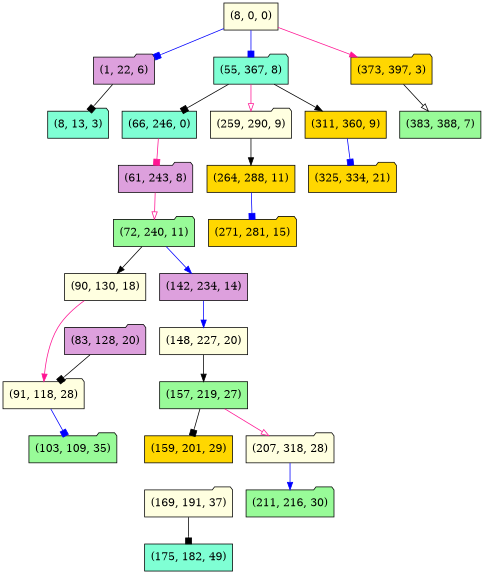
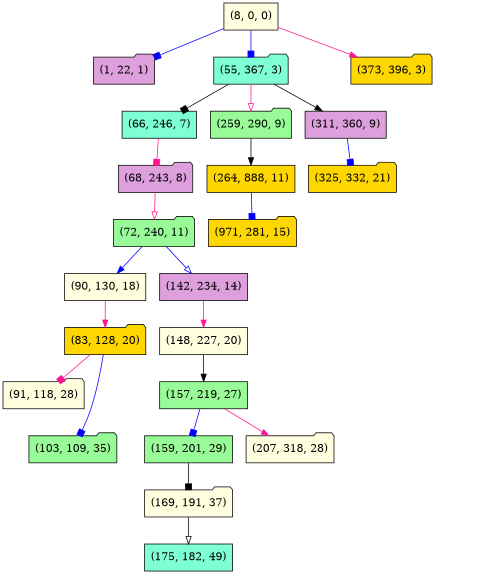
  digraph {
    node [fillcolor=lightyellow shape=folder style=filled]
    edge [arrowhead=box color=blue]
    n1 [label="(8, 0, 0)" shape=box]
-   "(1, 22, 1)" [fillcolor=plum label="(1, 22, 6)"]
-   "(55, 367, 3)" [fillcolor=aquamarine label="(55, 367, 8)"]
-   "(373, 396, 3)" [fillcolor=gold label="(373, 397, 3)"]
-   "(8, 13, 3)" [fillcolor=aquamarine]
-   "(66, 246, 7)" [fillcolor=aquamarine shape=box label="(66, 246, 0)"]
-   "(259, 290, 9)"
-   "(311, 360, 9)" [fillcolor=gold shape=box]
-   "(383, 388, 7)" [fillcolor=palegreen shape=box]
-   "(68, 243, 8)" [fillcolor=plum label="(61, 243, 8)"]
-   "(264, 288, 11)" [fillcolor=gold shape=box]
-   "(325, 332, 21)" [fillcolor=gold label="(325, 334, 21)"]
+   "(1, 22, 1)" [fillcolor=plum]
+   "(55, 367, 3)" [fillcolor=aquamarine]
+   "(373, 396, 3)" [fillcolor=gold]
+   "(66, 246, 7)" [fillcolor=aquamarine shape=box]
+   "(259, 290, 9)" [fillcolor=palegreen]
+   "(311, 360, 9)" [fillcolor=plum shape=box]
+   "(68, 243, 8)" [fillcolor=plum]
+   "(264, 288, 11)" [fillcolor=gold shape=box label="(264, 888, 11)"]
+   "(325, 332, 21)" [fillcolor=gold]
    "(72, 240, 11)" [fillcolor=palegreen]
    n14 [label="(90, 130, 18)" shape=box]
    "(142, 234, 14)" [fillcolor=plum shape=box]
-   "(83, 128, 20)" [fillcolor=plum]
+   "(83, 128, 20)" [fillcolor=gold]
    "(148, 227, 20)" [shape=box]
    "(91, 118, 28)"
    "(103, 109, 35)" [fillcolor=palegreen]
    "(157, 219, 27)" [fillcolor=palegreen shape=box]
-   "(159, 201, 29)" [fillcolor=gold shape=box]
+   "(159, 201, 29)" [fillcolor=palegreen shape=box]
    n22 [label="(207, 318, 28)"]
    "(169, 191, 37)"
-   "(211, 216, 30)" [fillcolor=palegreen]
    n25 [fillcolor=aquamarine label="(175, 182, 49)" shape=box]
-   "(271, 281, 15)" [fillcolor=gold]
+   "(271, 281, 15)" [fillcolor=gold label="(971, 281, 15)"]
    n1 -> "(1, 22, 1)"
    n1 -> "(55, 367, 3)"
    n1 -> "(373, 396, 3)" [arrowhead=normal color=deeppink]
-   "(1, 22, 1)" -> "(8, 13, 3)" [color=black]
    "(55, 367, 3)" -> "(66, 246, 7)" [color=black]
    "(55, 367, 3)" -> "(259, 290, 9)" [arrowhead=onormal color=deeppink]
    "(55, 367, 3)" -> "(311, 360, 9)" [arrowhead=normal color=black]
-   "(373, 396, 3)" -> "(383, 388, 7)" [arrowhead=onormal color=black]
    "(66, 246, 7)" -> "(68, 243, 8)" [color=deeppink]
    "(259, 290, 9)" -> "(264, 288, 11)" [arrowhead=normal color=black]
    "(311, 360, 9)" -> "(325, 332, 21)"
    "(68, 243, 8)" -> "(72, 240, 11)" [arrowhead=onormal color=deeppink]
    "(264, 288, 11)" -> "(271, 281, 15)"
-   "(72, 240, 11)" -> n14 [arrowhead=normal color=black]
-   "(72, 240, 11)" -> "(142, 234, 14)" [arrowhead=normal]
-   n14 -> "(91, 118, 28)" [arrowhead=normal color=deeppink]
-   "(142, 234, 14)" -> "(148, 227, 20)" [arrowhead=normal]
-   "(83, 128, 20)" -> "(91, 118, 28)" [color=black]
+   "(72, 240, 11)" -> n14 [arrowhead=normal]
+   "(72, 240, 11)" -> "(142, 234, 14)" [arrowhead=onormal]
+   n14 -> "(83, 128, 20)" [arrowhead=normal color=deeppink]
+   "(142, 234, 14)" -> "(148, 227, 20)" [arrowhead=normal color=deeppink]
+   "(83, 128, 20)" -> "(91, 118, 28)" [color=deeppink]
    "(148, 227, 20)" -> "(157, 219, 27)" [arrowhead=normal color=black]
-   "(91, 118, 28)" -> "(103, 109, 35)"
-   "(157, 219, 27)" -> "(159, 201, 29)" [color=black]
-   "(157, 219, 27)" -> n22 [arrowhead=onormal color=deeppink]
-   n22 -> "(211, 216, 30)" [arrowhead=normal]
-   "(169, 191, 37)" -> n25 [color=black]
+   "(83, 128, 20)" -> "(103, 109, 35)"
+   "(157, 219, 27)" -> "(159, 201, 29)"
+   "(157, 219, 27)" -> n22 [arrowhead=normal color=deeppink]
+   "(159, 201, 29)" -> "(169, 191, 37)" [color=black]
+   "(169, 191, 37)" -> n25 [arrowhead=onormal color=black]
  }
